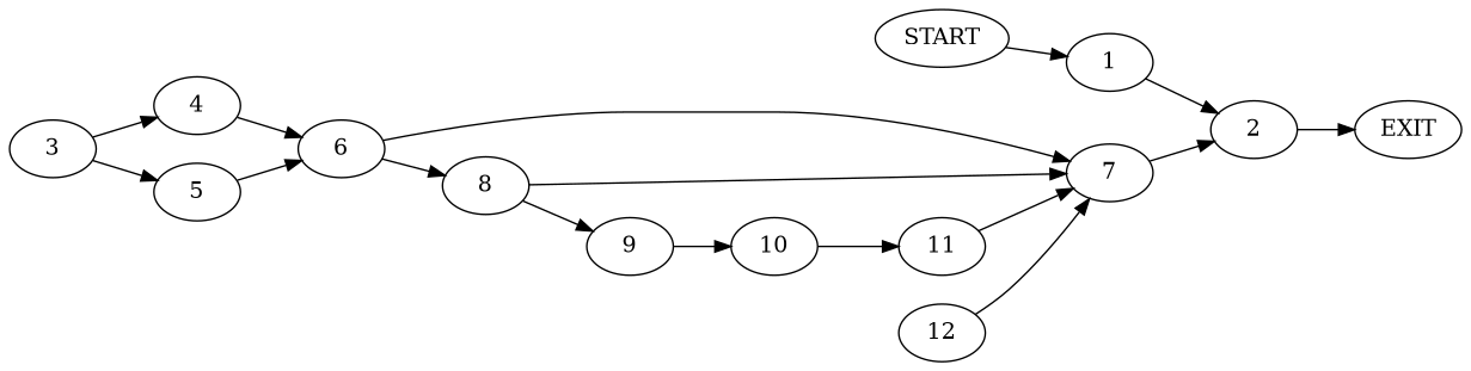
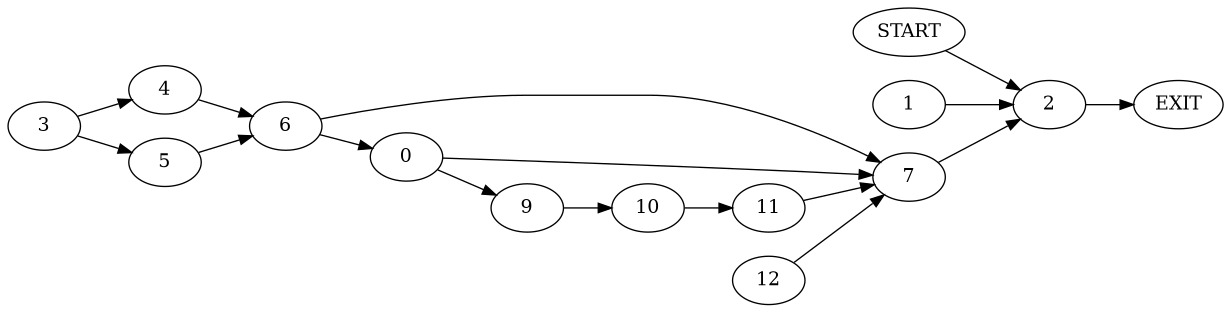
  digraph {
    rankdir=LR
    n1 [label=START]
    1
    2
    n4 [label=EXIT]
    3
    4
    5
    6
    7
-   8
+   8 [label=0]
    9
    10
    11
    12
-   n1 -> 1
+   n1 -> 2
    1 -> 2
    2 -> n4
    3 -> 4
    3 -> 5
    4 -> 6
    5 -> 6
    6 -> 7
    6 -> 8
    7 -> 2
    8 -> 7
    8 -> 9
    9 -> 10
    10 -> 11
    11 -> 7
    12 -> 7
  }
